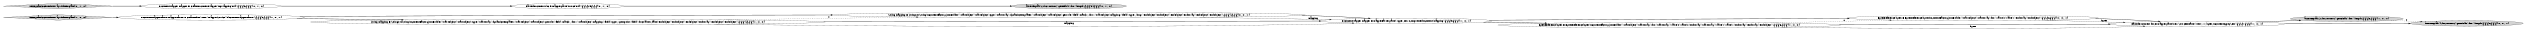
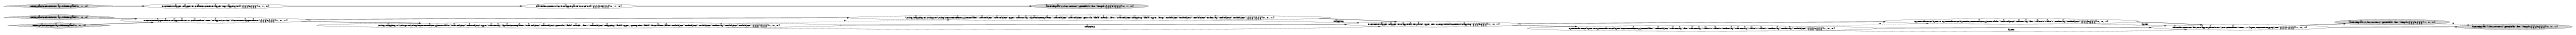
  digraph {
    rankdir=LR
    node [fillcolor=white shape=ellipse style=filled]
    edge [style=bold]
    n1 [label="String mapping = Strings.toString(XContentFactory.jsonBuilder().startObject().startObject(\"type\").startArray(\"dynamic_templates\").startObject().startObject(\"georule\").field(\"match\",\"foo*\").startObject(\"mapping\").field(\"type\",\"long\").endObject().endObject().endObject().endArray().endObject().endObject())@@@4@@@['0', '0', '1']"]
    n2 [label="DocumentMapper mapper = mapperParser.parse(\"type\",new CompressedXContent(mapping))@@@5@@@['1', '0', '1']"]
    n3 [label="DocumentMapper mapper = createDocumentMapper(topMapping(null))@@@3@@@['0', '1', '0']"]
    n4 [label="ParsedDocument doc = mapper.parse(source(null))@@@25@@@['0', '1', '0']"]
    n5 [fillcolor=lightgray label="assertEquals(2,doc.rootDoc().getFields(\"foo\").length)@@@34@@@['0', '1', '0']"]
    n6 [fillcolor=lightgray label="testDynamicGeoPointArrayWithTemplate['1', '0', '0']" shape=diamond]
    n7 [label="DocumentMapperParser mapperParser = createIndex(\"test\").mapperService().documentMapperParser()@@@3@@@['1', '0', '1']"]
    n8 [label="ParsedDocument doc = mapper.parse(new SourceToParse(\"test\",\"1\",bytes,XContentType.JSON))@@@7@@@['1', '0', '1']"]
    n9 [fillcolor=lightgray label="assertEquals(2,doc.rootDoc().getFields(\"foo\").length)@@@8@@@['1', '0', '0']"]
    n10 [fillcolor=lightgray label="assertEquals(4,doc.rootDoc().getFields(\"foo\").length)@@@8@@@['0', '0', '1']"]
    n11 [fillcolor=lightgray label="testDynamicGeoPointArrayWithTemplate['0', '1', '0']" shape=diamond]
    n12 [label="String mapping = Strings.toString(XContentFactory.jsonBuilder().startObject().startObject(\"type\").startArray(\"dynamic_templates\").startObject().startObject(\"georule\").field(\"match\",\"foo*\").startObject(\"mapping\").field(\"type\",\"geo_point\").field(\"doc_values\",false).endObject().endObject().endObject().endArray().endObject().endObject())@@@4@@@['1', '0', '0']"]
    n13 [label="BytesReference bytes = BytesReference.bytes(XContentFactory.jsonBuilder().startObject().startArray(\"foo\").value(0).value(1).endArray().endObject())@@@6@@@['0', '0', '1']"]
    n14 [label="BytesReference bytes = BytesReference.bytes(XContentFactory.jsonBuilder().startObject().startArray(\"foo\").startArray().value(0).value(0).endArray().startArray().value(1).value(1).endArray().endArray().endObject())@@@6@@@['1', '0', '0']"]
+   n15 [fillcolor=lightgray label="testDynamicLongArrayWithTemplate['0', '0', '1']" shape=diamond]
    n1 -> n2
    n1 -> n2 [label=mapping style=solid]
    n2 -> n13
    n2 -> n14
    n3 -> n4
    n4 -> n5
    n6 -> n7
    n7 -> n1
    n7 -> n12
    n8 -> n9
    n8 -> n10
    n9 -> n10 [label=0 style=dashed]
    n11 -> n3
    n12 -> n1 [label=0 style=dashed]
    n12 -> n2
    n12 -> n2 [label=mapping style=solid]
    n13 -> n8
    n13 -> n8 [label=bytes style=solid]
    n14 -> n8
    n14 -> n8 [label=bytes style=solid]
    n14 -> n13 [label=0 style=dashed]
+   n15 -> n7
  }
